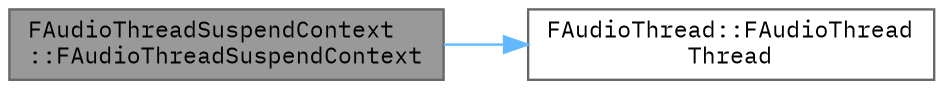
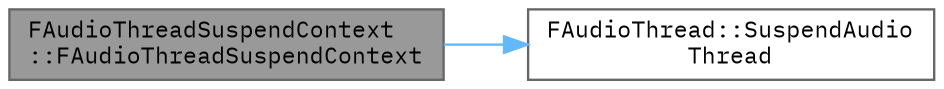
  digraph {
    rankdir=LR
    fontname="IBM Plex Mono"
    node [fontname="IBM Plex Mono" fontsize=10 shape=box style=filled]
    n1 [color=gray40 fillcolor=grey60 fontcolor=black height=0.2 label="FAudioThreadSuspendContext\l::FAudioThreadSuspendContext" width=0.4]
-   n2 [color=grey40 fillcolor=white height=0.2 label="FAudioThread::FAudioThread\lThread" width=0.4]
+   n2 [color=grey40 fillcolor=white height=0.2 label="FAudioThread::SuspendAudio\lThread" width=0.4]
    n1 -> n2 [color=steelblue1 fontname="IBM Plex Mono" fontsize=10 labelfontname=Helvetica labelfontsize=10 style=solid]
  }
